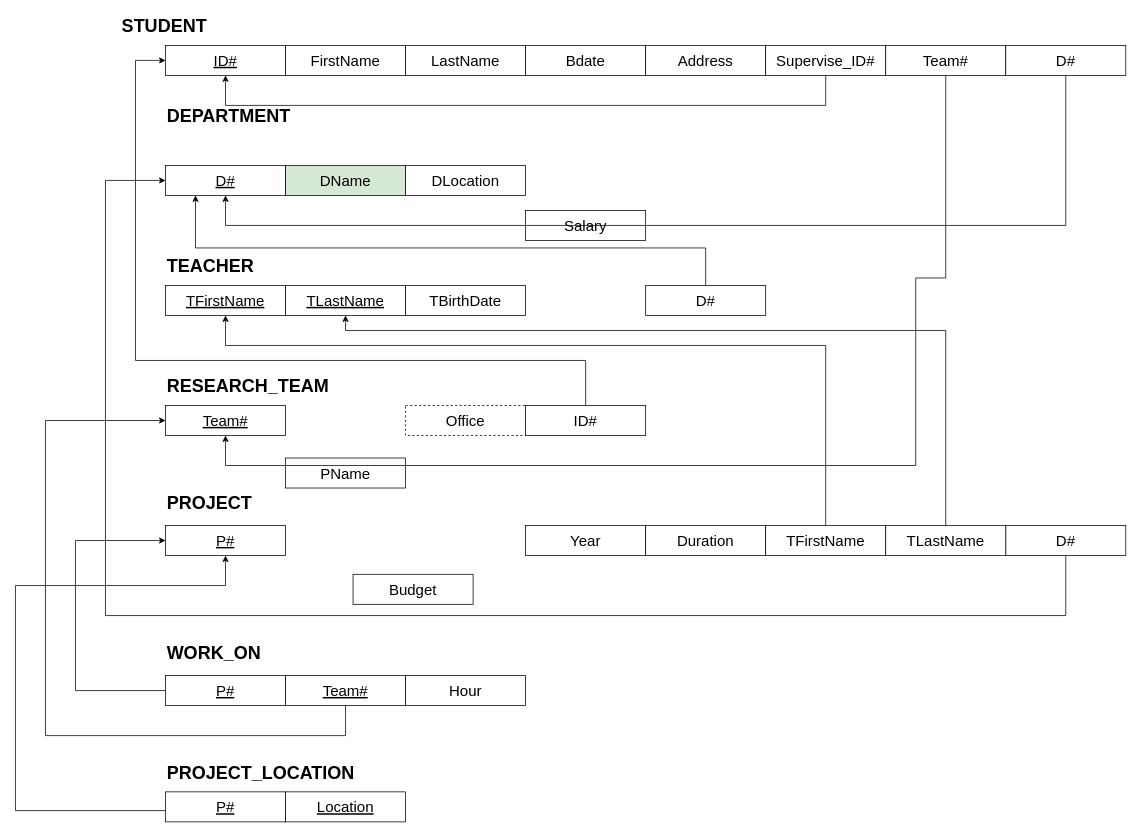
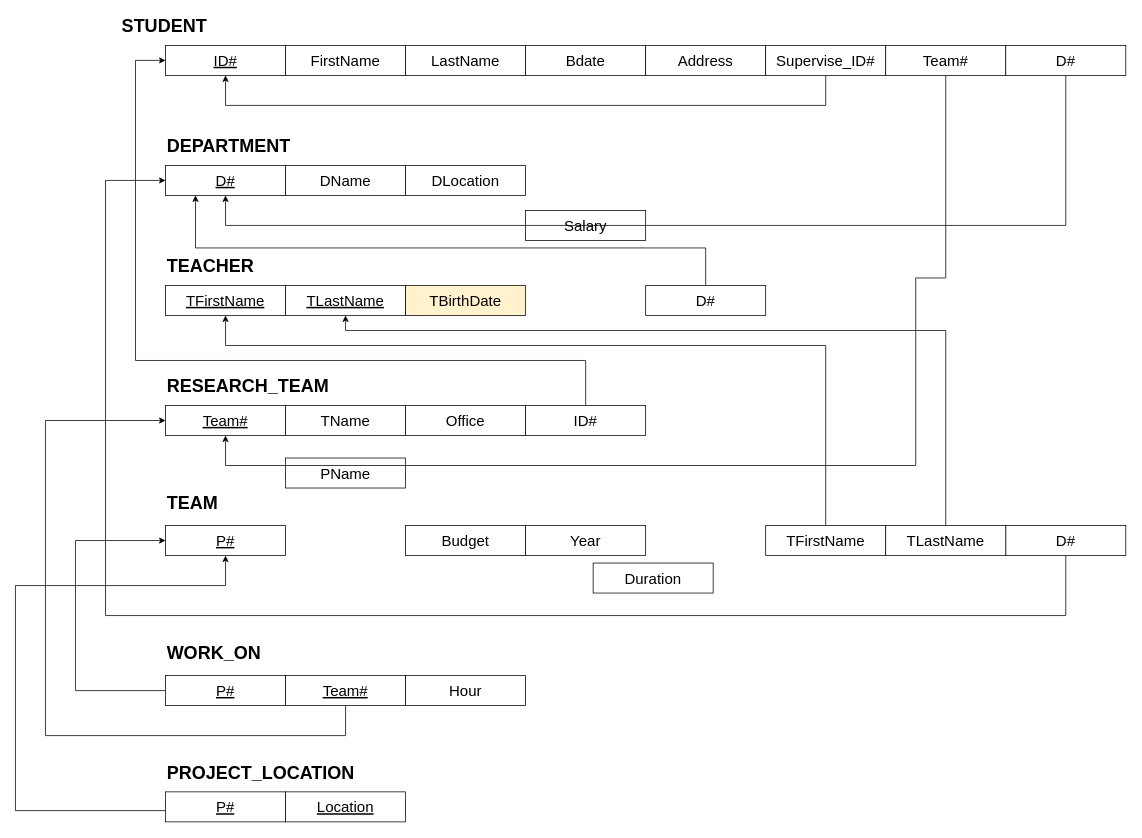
  <mxCell id="0" />
  <mxCell id="1" parent="0" />
  <mxCell id="2" value="&lt;font style=&quot;font-size: 20px&quot;&gt;&lt;u&gt;ID#&lt;/u&gt;&lt;/font&gt;" style="rounded=0;whiteSpace=wrap;html=1;" parent="1" vertex="1"><mxGeometry x="220" y="60" width="160" height="40" as="geometry" /></mxCell>
  <mxCell id="3" value="&lt;font size=&quot;1&quot;&gt;&lt;b style=&quot;font-size: 24px&quot;&gt;STUDENT&lt;/b&gt;&lt;/font&gt;" style="text;html=1;align=left;verticalAlign=middle;resizable=0;points=[];autosize=1;strokeColor=none;fillColor=none;" parent="1" vertex="1"><mxGeometry x="160" y="20" width="130" height="30" as="geometry" /></mxCell>
- <mxCell id="4" value="&lt;span style=&quot;font-size: 24px&quot;&gt;&lt;b&gt;DEPARTMENT&lt;/b&gt;&lt;/span&gt;" style="text;html=1;align=left;verticalAlign=middle;resizable=0;points=[];autosize=1;strokeColor=none;fillColor=none;" parent="1" vertex="1"><mxGeometry x="220" y="145" width="180" height="20" as="geometry" /></mxCell>
+ <mxCell id="4" value="&lt;span style=&quot;font-size: 24px&quot;&gt;&lt;b&gt;DEPARTMENT&lt;/b&gt;&lt;/span&gt;" style="text;html=1;align=left;verticalAlign=middle;resizable=0;points=[];autosize=1;strokeColor=none;fillColor=none;" parent="1" vertex="1"><mxGeometry x="220" y="185" width="180" height="20" as="geometry" /></mxCell>
  <mxCell id="5" value="&lt;span style=&quot;font-size: 24px&quot;&gt;&lt;b&gt;TEACHER&lt;/b&gt;&lt;/span&gt;" style="text;html=1;align=left;verticalAlign=middle;resizable=0;points=[];autosize=1;strokeColor=none;fillColor=none;" parent="1" vertex="1"><mxGeometry x="220" y="345" width="130" height="20" as="geometry" /></mxCell>
  <mxCell id="6" value="&lt;span style=&quot;font-size: 24px&quot;&gt;&lt;b&gt;RESEARCH_TEAM&lt;/b&gt;&lt;/span&gt;" style="text;html=1;align=left;verticalAlign=middle;resizable=0;points=[];autosize=1;strokeColor=none;fillColor=none;" parent="1" vertex="1"><mxGeometry x="220" y="505" width="230" height="20" as="geometry" /></mxCell>
- <mxCell id="7" value="&lt;span style=&quot;font-size: 24px&quot;&gt;&lt;b&gt;PROJECT&lt;/b&gt;&lt;/span&gt;" style="text;html=1;align=left;verticalAlign=middle;resizable=0;points=[];autosize=1;strokeColor=none;fillColor=none;" parent="1" vertex="1"><mxGeometry x="220" y="660" width="130" height="20" as="geometry" /></mxCell>
+ <mxCell id="7" value="&lt;span style=&quot;font-size: 24px&quot;&gt;&lt;b&gt;TEAM&lt;/b&gt;&lt;/span&gt;" style="text;html=1;align=left;verticalAlign=middle;resizable=0;points=[];autosize=1;strokeColor=none;fillColor=none;" parent="1" vertex="1"><mxGeometry x="220" y="660" width="130" height="20" as="geometry" /></mxCell>
  <mxCell id="8" value="&lt;font style=&quot;font-size: 20px&quot;&gt;FirstName&lt;/font&gt;" style="rounded=0;whiteSpace=wrap;html=1;" parent="1" vertex="1"><mxGeometry x="380" y="60" width="160" height="40" as="geometry" /></mxCell>
  <mxCell id="9" value="&lt;font style=&quot;font-size: 20px&quot;&gt;LastName&lt;/font&gt;" style="rounded=0;whiteSpace=wrap;html=1;" parent="1" vertex="1"><mxGeometry x="540" y="60" width="160" height="40" as="geometry" /></mxCell>
  <mxCell id="10" value="&lt;font style=&quot;font-size: 20px&quot;&gt;Bdate&lt;/font&gt;" style="rounded=0;whiteSpace=wrap;html=1;" parent="1" vertex="1"><mxGeometry x="700" y="60" width="160" height="40" as="geometry" /></mxCell>
  <mxCell id="11" value="&lt;font style=&quot;font-size: 20px&quot;&gt;Address&lt;/font&gt;" style="rounded=0;whiteSpace=wrap;html=1;" parent="1" vertex="1"><mxGeometry x="860" y="60" width="160" height="40" as="geometry" /></mxCell>
  <mxCell id="12" value="&lt;font style=&quot;font-size: 20px&quot;&gt;&lt;u&gt;D#&lt;/u&gt;&lt;/font&gt;" style="rounded=0;whiteSpace=wrap;html=1;" parent="1" vertex="1"><mxGeometry x="220" y="220" width="160" height="40" as="geometry" /></mxCell>
- <mxCell id="13" value="&lt;span style=&quot;font-size: 20px&quot;&gt;DName&lt;/span&gt;" style="rounded=0;whiteSpace=wrap;html=1;fillColor=#d5e8d4;" parent="1" vertex="1"><mxGeometry x="380" y="220" width="160" height="40" as="geometry" /></mxCell>
+ <mxCell id="13" value="&lt;span style=&quot;font-size: 20px&quot;&gt;DName&lt;/span&gt;" style="rounded=0;whiteSpace=wrap;html=1;" parent="1" vertex="1"><mxGeometry x="380" y="220" width="160" height="40" as="geometry" /></mxCell>
  <mxCell id="14" value="&lt;font style=&quot;font-size: 20px&quot;&gt;DLocation&lt;/font&gt;" style="rounded=0;whiteSpace=wrap;html=1;" parent="1" vertex="1"><mxGeometry x="540" y="220" width="160" height="40" as="geometry" /></mxCell>
  <mxCell id="15" value="&lt;font style=&quot;font-size: 20px&quot;&gt;&lt;u&gt;TFirstName&lt;/u&gt;&lt;/font&gt;" style="rounded=0;whiteSpace=wrap;html=1;" parent="1" vertex="1"><mxGeometry x="220" y="380" width="160" height="40" as="geometry" /></mxCell>
  <mxCell id="16" value="&lt;u style=&quot;font-size: 20px&quot;&gt;TLastName&lt;/u&gt;" style="rounded=0;whiteSpace=wrap;html=1;" parent="1" vertex="1"><mxGeometry x="380" y="380" width="160" height="40" as="geometry" /></mxCell>
- <mxCell id="17" value="&lt;font style=&quot;font-size: 20px&quot;&gt;TBirthDate&lt;/font&gt;" style="rounded=0;whiteSpace=wrap;html=1;" parent="1" vertex="1"><mxGeometry x="540" y="380" width="160" height="40" as="geometry" /></mxCell>
+ <mxCell id="17" value="&lt;font style=&quot;font-size: 20px&quot;&gt;TBirthDate&lt;/font&gt;" style="rounded=0;whiteSpace=wrap;html=1;fillColor=#fff2cc;" parent="1" vertex="1"><mxGeometry x="540" y="380" width="160" height="40" as="geometry" /></mxCell>
  <mxCell id="18" value="&lt;font style=&quot;font-size: 20px&quot;&gt;Salary&lt;/font&gt;" style="rounded=0;whiteSpace=wrap;html=1;" parent="1" vertex="1"><mxGeometry x="700" y="280" width="160" height="40" as="geometry" /></mxCell>
  <mxCell id="19" value="&lt;font style=&quot;font-size: 20px&quot;&gt;&lt;u&gt;Team#&lt;/u&gt;&lt;/font&gt;" style="rounded=0;whiteSpace=wrap;html=1;" parent="1" vertex="1"><mxGeometry x="220" y="540" width="160" height="40" as="geometry" /></mxCell>
- <mxCell id="21" value="&lt;font style=&quot;font-size: 20px&quot;&gt;Office&lt;/font&gt;" style="rounded=0;whiteSpace=wrap;html=1;dashed=1;" parent="1" vertex="1"><mxGeometry x="540" y="540" width="160" height="40" as="geometry" /></mxCell>
+ <mxCell id="20" value="&lt;font style=&quot;font-size: 20px&quot;&gt;TName&lt;/font&gt;" style="rounded=0;whiteSpace=wrap;html=1;" parent="1" vertex="1"><mxGeometry x="380" y="540" width="160" height="40" as="geometry" /></mxCell>
+ <mxCell id="21" value="&lt;font style=&quot;font-size: 20px&quot;&gt;Office&lt;/font&gt;" style="rounded=0;whiteSpace=wrap;html=1;" parent="1" vertex="1"><mxGeometry x="540" y="540" width="160" height="40" as="geometry" /></mxCell>
  <mxCell id="22" value="&lt;font style=&quot;font-size: 20px&quot;&gt;&lt;u&gt;P#&lt;/u&gt;&lt;/font&gt;" style="rounded=0;whiteSpace=wrap;html=1;" parent="1" vertex="1"><mxGeometry x="220" y="700" width="160" height="40" as="geometry" /></mxCell>
  <mxCell id="23" value="&lt;font style=&quot;font-size: 20px&quot;&gt;PName&lt;/font&gt;" style="rounded=0;whiteSpace=wrap;html=1;" parent="1" vertex="1"><mxGeometry x="380" y="610" width="160" height="40" as="geometry" /></mxCell>
- <mxCell id="24" value="&lt;font style=&quot;font-size: 20px&quot;&gt;Budget&lt;/font&gt;" style="rounded=0;whiteSpace=wrap;html=1;" parent="1" vertex="1"><mxGeometry x="470" y="765" width="160" height="40" as="geometry" /></mxCell>
+ <mxCell id="24" value="&lt;font style=&quot;font-size: 20px&quot;&gt;Budget&lt;/font&gt;" style="rounded=0;whiteSpace=wrap;html=1;" parent="1" vertex="1"><mxGeometry x="540" y="700" width="160" height="40" as="geometry" /></mxCell>
  <mxCell id="25" value="&lt;font style=&quot;font-size: 20px&quot;&gt;Year&lt;/font&gt;" style="rounded=0;whiteSpace=wrap;html=1;" parent="1" vertex="1"><mxGeometry x="700" y="700" width="160" height="40" as="geometry" /></mxCell>
- <mxCell id="26" value="&lt;span style=&quot;font-size: 20px&quot;&gt;Duration&lt;/span&gt;" style="rounded=0;whiteSpace=wrap;html=1;" parent="1" vertex="1"><mxGeometry x="860" y="700" width="160" height="40" as="geometry" /></mxCell>
+ <mxCell id="26" value="&lt;span style=&quot;font-size: 20px&quot;&gt;Duration&lt;/span&gt;" style="rounded=0;whiteSpace=wrap;html=1;" parent="1" vertex="1"><mxGeometry x="790" y="750" width="160" height="40" as="geometry" /></mxCell>
  <mxCell id="27" style="edgeStyle=orthogonalEdgeStyle;rounded=0;orthogonalLoop=1;jettySize=auto;html=1;entryX=0.5;entryY=1;entryDx=0;entryDy=0;fontSize=20;endArrow=classic;endFill=1;" parent="1" source="28" target="2" edge="1"><mxGeometry relative="1" as="geometry"><Array as="points"><mxPoint x="1100" y="140" /><mxPoint x="300" y="140" /></Array></mxGeometry></mxCell>
  <mxCell id="28" value="&lt;span style=&quot;font-size: 20px&quot;&gt;Supervise_ID#&lt;/span&gt;" style="rounded=0;whiteSpace=wrap;html=1;" parent="1" vertex="1"><mxGeometry x="1020" y="60" width="160" height="40" as="geometry" /></mxCell>
  <mxCell id="29" style="edgeStyle=orthogonalEdgeStyle;rounded=0;orthogonalLoop=1;jettySize=auto;html=1;entryX=0.5;entryY=1;entryDx=0;entryDy=0;fontSize=20;endArrow=classic;endFill=1;exitX=0.5;exitY=1;exitDx=0;exitDy=0;" parent="1" source="30" target="19" edge="1"><mxGeometry relative="1" as="geometry"><Array as="points"><mxPoint x="1260" y="370" /><mxPoint x="1220" y="370" /><mxPoint x="1220" y="620" /><mxPoint x="300" y="620" /></Array></mxGeometry></mxCell>
  <mxCell id="30" value="&lt;span style=&quot;font-size: 20px&quot;&gt;Team#&lt;/span&gt;" style="rounded=0;whiteSpace=wrap;html=1;" parent="1" vertex="1"><mxGeometry x="1180" y="60" width="160" height="40" as="geometry" /></mxCell>
  <mxCell id="31" style="edgeStyle=orthogonalEdgeStyle;rounded=0;orthogonalLoop=1;jettySize=auto;html=1;entryX=0;entryY=0.5;entryDx=0;entryDy=0;fontSize=20;endArrow=classic;endFill=1;exitX=0.5;exitY=0;exitDx=0;exitDy=0;" parent="1" source="32" target="2" edge="1"><mxGeometry relative="1" as="geometry"><Array as="points"><mxPoint x="780" y="480" /><mxPoint x="180" y="480" /><mxPoint x="180" y="80" /></Array></mxGeometry></mxCell>
  <mxCell id="32" value="&lt;font style=&quot;font-size: 20px&quot;&gt;ID#&lt;/font&gt;" style="rounded=0;whiteSpace=wrap;html=1;" parent="1" vertex="1"><mxGeometry x="700" y="540" width="160" height="40" as="geometry" /></mxCell>
  <mxCell id="33" style="edgeStyle=orthogonalEdgeStyle;rounded=0;orthogonalLoop=1;jettySize=auto;html=1;entryX=0.5;entryY=1;entryDx=0;entryDy=0;fontSize=20;endArrow=classic;endFill=1;" parent="1" source="34" target="12" edge="1"><mxGeometry relative="1" as="geometry"><Array as="points"><mxPoint x="1420" y="300" /><mxPoint x="300" y="300" /></Array></mxGeometry></mxCell>
  <mxCell id="34" value="&lt;font style=&quot;font-size: 20px&quot;&gt;D#&lt;/font&gt;" style="rounded=0;whiteSpace=wrap;html=1;" parent="1" vertex="1"><mxGeometry x="1340" y="60" width="160" height="40" as="geometry" /></mxCell>
  <mxCell id="35" style="edgeStyle=orthogonalEdgeStyle;rounded=0;orthogonalLoop=1;jettySize=auto;html=1;entryX=0.25;entryY=1;entryDx=0;entryDy=0;fontSize=20;endArrow=classic;endFill=1;" parent="1" source="36" target="12" edge="1"><mxGeometry relative="1" as="geometry"><Array as="points"><mxPoint x="940" y="330" /><mxPoint x="260" y="330" /></Array></mxGeometry></mxCell>
  <mxCell id="36" value="&lt;font style=&quot;font-size: 20px&quot;&gt;D#&lt;/font&gt;" style="rounded=0;whiteSpace=wrap;html=1;" parent="1" vertex="1"><mxGeometry x="860" y="380" width="160" height="40" as="geometry" /></mxCell>
  <mxCell id="37" style="edgeStyle=orthogonalEdgeStyle;rounded=0;orthogonalLoop=1;jettySize=auto;html=1;entryX=0.5;entryY=1;entryDx=0;entryDy=0;fontSize=20;endArrow=classic;endFill=1;" parent="1" source="38" target="15" edge="1"><mxGeometry relative="1" as="geometry"><Array as="points"><mxPoint x="1100" y="460" /><mxPoint x="300" y="460" /></Array></mxGeometry></mxCell>
  <mxCell id="38" value="&lt;font style=&quot;font-size: 20px&quot;&gt;TFirstName&lt;/font&gt;" style="rounded=0;whiteSpace=wrap;html=1;" parent="1" vertex="1"><mxGeometry x="1020" y="700" width="160" height="40" as="geometry" /></mxCell>
  <mxCell id="39" style="edgeStyle=orthogonalEdgeStyle;rounded=0;orthogonalLoop=1;jettySize=auto;html=1;entryX=0;entryY=0.5;entryDx=0;entryDy=0;fontSize=20;endArrow=classic;endFill=1;exitX=0.5;exitY=1;exitDx=0;exitDy=0;" parent="1" source="40" target="12" edge="1"><mxGeometry relative="1" as="geometry"><Array as="points"><mxPoint x="1420" y="820" /><mxPoint x="140" y="820" /><mxPoint x="140" y="240" /></Array></mxGeometry></mxCell>
  <mxCell id="40" value="&lt;font style=&quot;font-size: 20px&quot;&gt;D#&lt;/font&gt;" style="rounded=0;whiteSpace=wrap;html=1;" parent="1" vertex="1"><mxGeometry x="1340" y="700" width="160" height="40" as="geometry" /></mxCell>
  <mxCell id="41" value="&lt;span style=&quot;font-size: 24px&quot;&gt;&lt;b&gt;WORK_ON&lt;/b&gt;&lt;/span&gt;" style="text;html=1;align=left;verticalAlign=middle;resizable=0;points=[];autosize=1;strokeColor=none;fillColor=none;" parent="1" vertex="1"><mxGeometry x="220" y="860" width="140" height="20" as="geometry" /></mxCell>
  <mxCell id="42" style="edgeStyle=orthogonalEdgeStyle;rounded=0;orthogonalLoop=1;jettySize=auto;html=1;entryX=0;entryY=0.5;entryDx=0;entryDy=0;fontSize=20;endArrow=classic;endFill=1;" parent="1" source="43" target="22" edge="1"><mxGeometry relative="1" as="geometry"><Array as="points"><mxPoint y="920" x="100" /><mxPoint y="720" x="100" /></Array></mxGeometry></mxCell>
  <mxCell id="43" value="&lt;font style=&quot;font-size: 20px&quot;&gt;&lt;u&gt;P#&lt;/u&gt;&lt;/font&gt;" style="rounded=0;whiteSpace=wrap;html=1;" parent="1" vertex="1"><mxGeometry x="220" y="900" width="160" height="40" as="geometry" /></mxCell>
  <mxCell id="44" style="edgeStyle=orthogonalEdgeStyle;rounded=0;orthogonalLoop=1;jettySize=auto;html=1;entryX=0;entryY=0.5;entryDx=0;entryDy=0;fontSize=20;endArrow=classic;endFill=1;" parent="1" source="45" target="19" edge="1"><mxGeometry relative="1" as="geometry"><Array as="points"><mxPoint x="460" y="980" /><mxPoint x="60" y="980" /><mxPoint x="60" y="560" /></Array></mxGeometry></mxCell>
  <mxCell id="45" value="&lt;span style=&quot;font-size: 20px&quot;&gt;&lt;u&gt;Team#&lt;/u&gt;&lt;/span&gt;" style="rounded=0;whiteSpace=wrap;html=1;" parent="1" vertex="1"><mxGeometry x="380" y="900" width="160" height="40" as="geometry" /></mxCell>
  <mxCell id="46" value="&lt;font style=&quot;font-size: 20px&quot;&gt;Hour&lt;/font&gt;" style="rounded=0;whiteSpace=wrap;html=1;" parent="1" vertex="1"><mxGeometry x="540" y="900" width="160" height="40" as="geometry" /></mxCell>
  <mxCell id="47" value="&lt;span style=&quot;font-size: 24px&quot;&gt;&lt;b&gt;PROJECT_LOCATION&lt;/b&gt;&lt;/span&gt;" style="text;html=1;align=left;verticalAlign=middle;resizable=0;points=[];autosize=1;strokeColor=none;fillColor=none;" parent="1" vertex="1"><mxGeometry x="220" y="1020" width="270" height="20" as="geometry" /></mxCell>
  <mxCell id="48" style="edgeStyle=orthogonalEdgeStyle;rounded=0;orthogonalLoop=1;jettySize=auto;html=1;entryX=0.5;entryY=1;entryDx=0;entryDy=0;" parent="1" source="49" target="22" edge="1"><mxGeometry relative="1" as="geometry"><Array as="points"><mxPoint x="20" y="1080" /><mxPoint x="20" y="780" /><mxPoint x="300" y="780" /></Array></mxGeometry></mxCell>
  <mxCell id="49" value="&lt;font style=&quot;font-size: 20px&quot;&gt;&lt;u&gt;P#&lt;/u&gt;&lt;/font&gt;" style="rounded=0;whiteSpace=wrap;html=1;" parent="1" vertex="1"><mxGeometry x="220" y="1055" width="160" height="40" as="geometry" /></mxCell>
  <mxCell id="50" value="&lt;font style=&quot;font-size: 20px&quot;&gt;&lt;u&gt;Location&lt;/u&gt;&lt;/font&gt;" style="rounded=0;whiteSpace=wrap;html=1;" parent="1" vertex="1"><mxGeometry x="380" y="1055" width="160" height="40" as="geometry" /></mxCell>
  <mxCell id="51" style="edgeStyle=orthogonalEdgeStyle;rounded=0;orthogonalLoop=1;jettySize=auto;html=1;exitX=0.5;exitY=0;exitDx=0;exitDy=0;entryX=0.5;entryY=1;entryDx=0;entryDy=0;" edge="1" parent="1" source="52" target="16"><mxGeometry relative="1" as="geometry"><Array as="points"><mxPoint x="1260" y="440" /><mxPoint x="460" y="440" /></Array></mxGeometry></mxCell>
  <mxCell id="52" value="&lt;span style=&quot;font-size: 20px&quot;&gt;TLastName&lt;/span&gt;" style="rounded=0;whiteSpace=wrap;html=1;" vertex="1" parent="1"><mxGeometry x="1180" y="700" width="160" height="40" as="geometry" /></mxCell>
